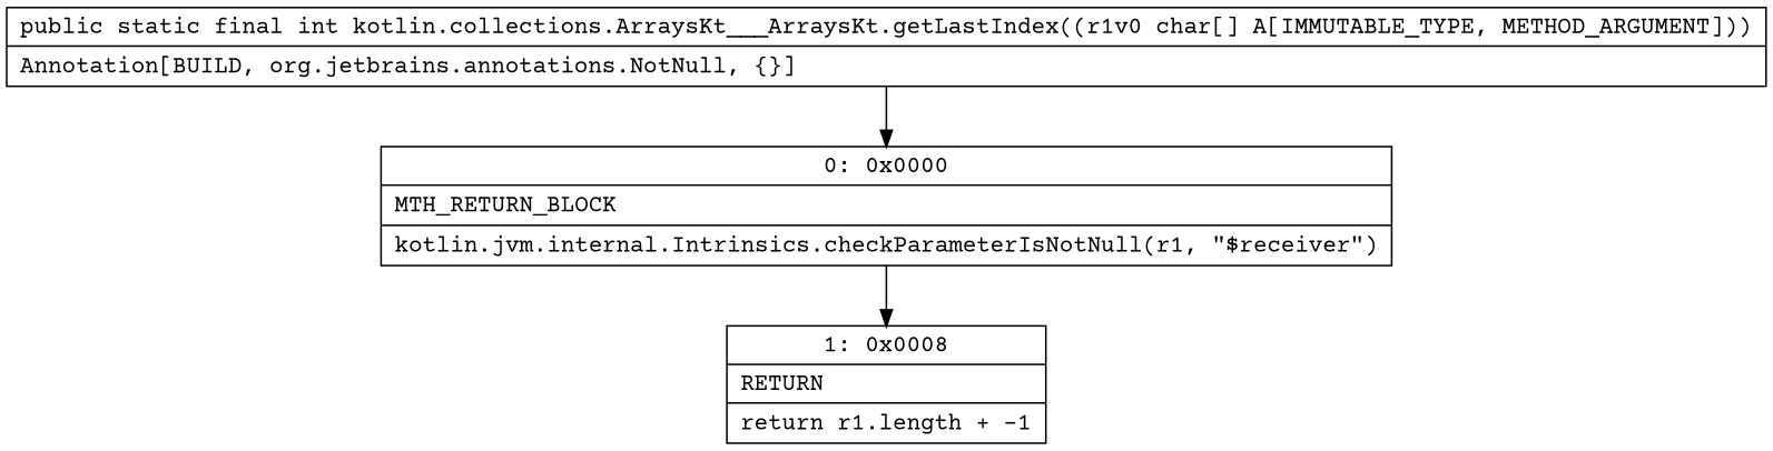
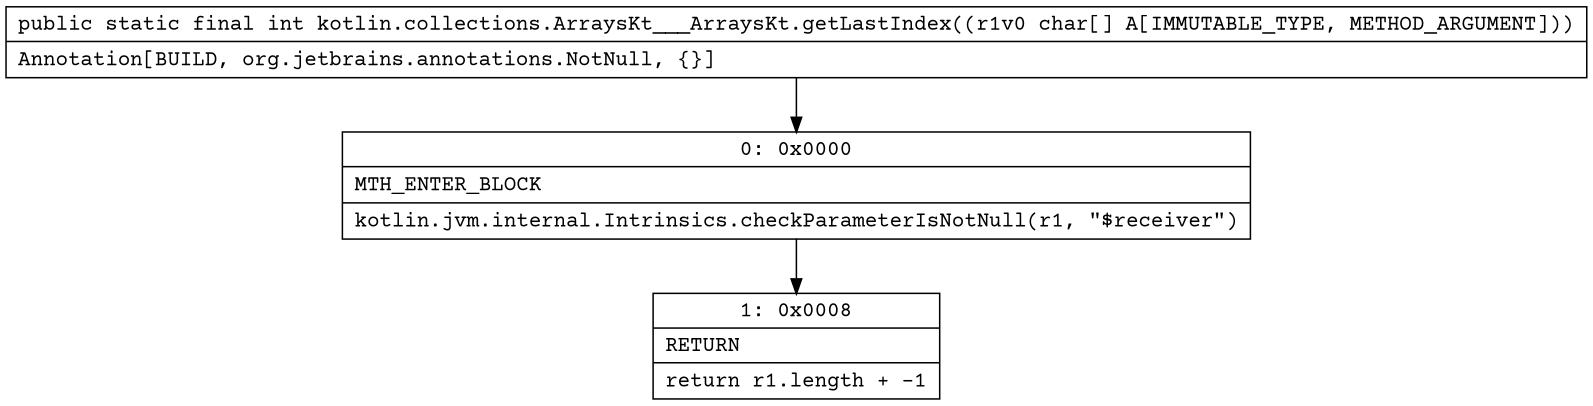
  digraph {
    fontname="Courier Prime"
    node [shape=record fontname="Courier Prime"]
    edge [fontname="Courier Prime"]
-   n1 [label="{0\:\ 0x0000|MTH_RETURN_BLOCK\l|kotlin.jvm.internal.Intrinsics.checkParameterIsNotNull(r1, \"$receiver\")\l}"]
+   n1 [label="{0\:\ 0x0000|MTH_ENTER_BLOCK\l|kotlin.jvm.internal.Intrinsics.checkParameterIsNotNull(r1, \"$receiver\")\l}"]
    n2 [label="{1\:\ 0x0008|RETURN\l|return r1.length + \-1\l}"]
    n3 [label="{public static final int kotlin.collections.ArraysKt___ArraysKt.getLastIndex((r1v0 char[] A[IMMUTABLE_TYPE, METHOD_ARGUMENT]))  | Annotation[BUILD, org.jetbrains.annotations.NotNull, \{\}]\l}"]
    n1 -> n2
    n3 -> n1
  }
